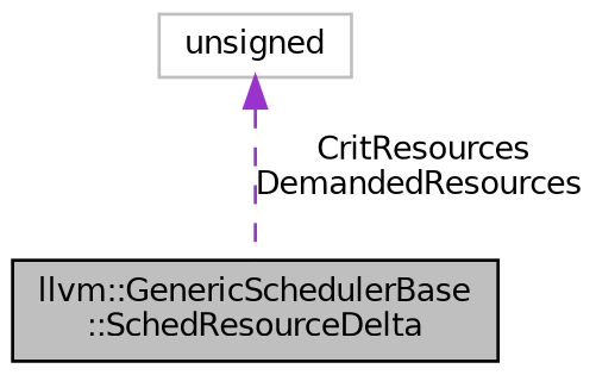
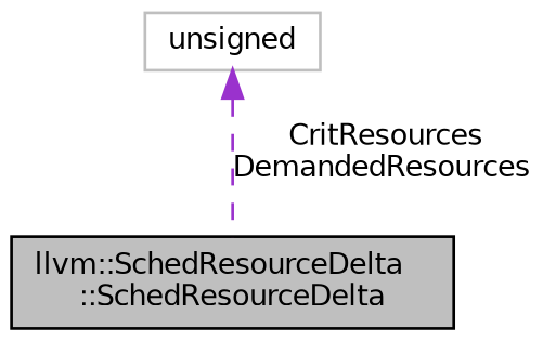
  digraph {
    node [fontname=Helvetica fontsize=10 shape=record]
-   n1 [color=black fillcolor=grey75 fontcolor=black height=0.2 label="llvm::GenericSchedulerBase\l::SchedResourceDelta" style=filled width=0.4]
+   n1 [color=black fillcolor=grey75 fontcolor=black height=0.2 label="llvm::SchedResourceDelta\l::SchedResourceDelta" style=filled width=0.4]
    n2 [color=grey75 height=0.2 label=unsigned width=0.4]
    n2 -> n1 [color=darkorchid3 dir=back fontname=Helvetica fontsize=10 label=" CritResources\nDemandedResources" labelfontname=Helvetica labelfontsize=10 style=dashed]
  }
